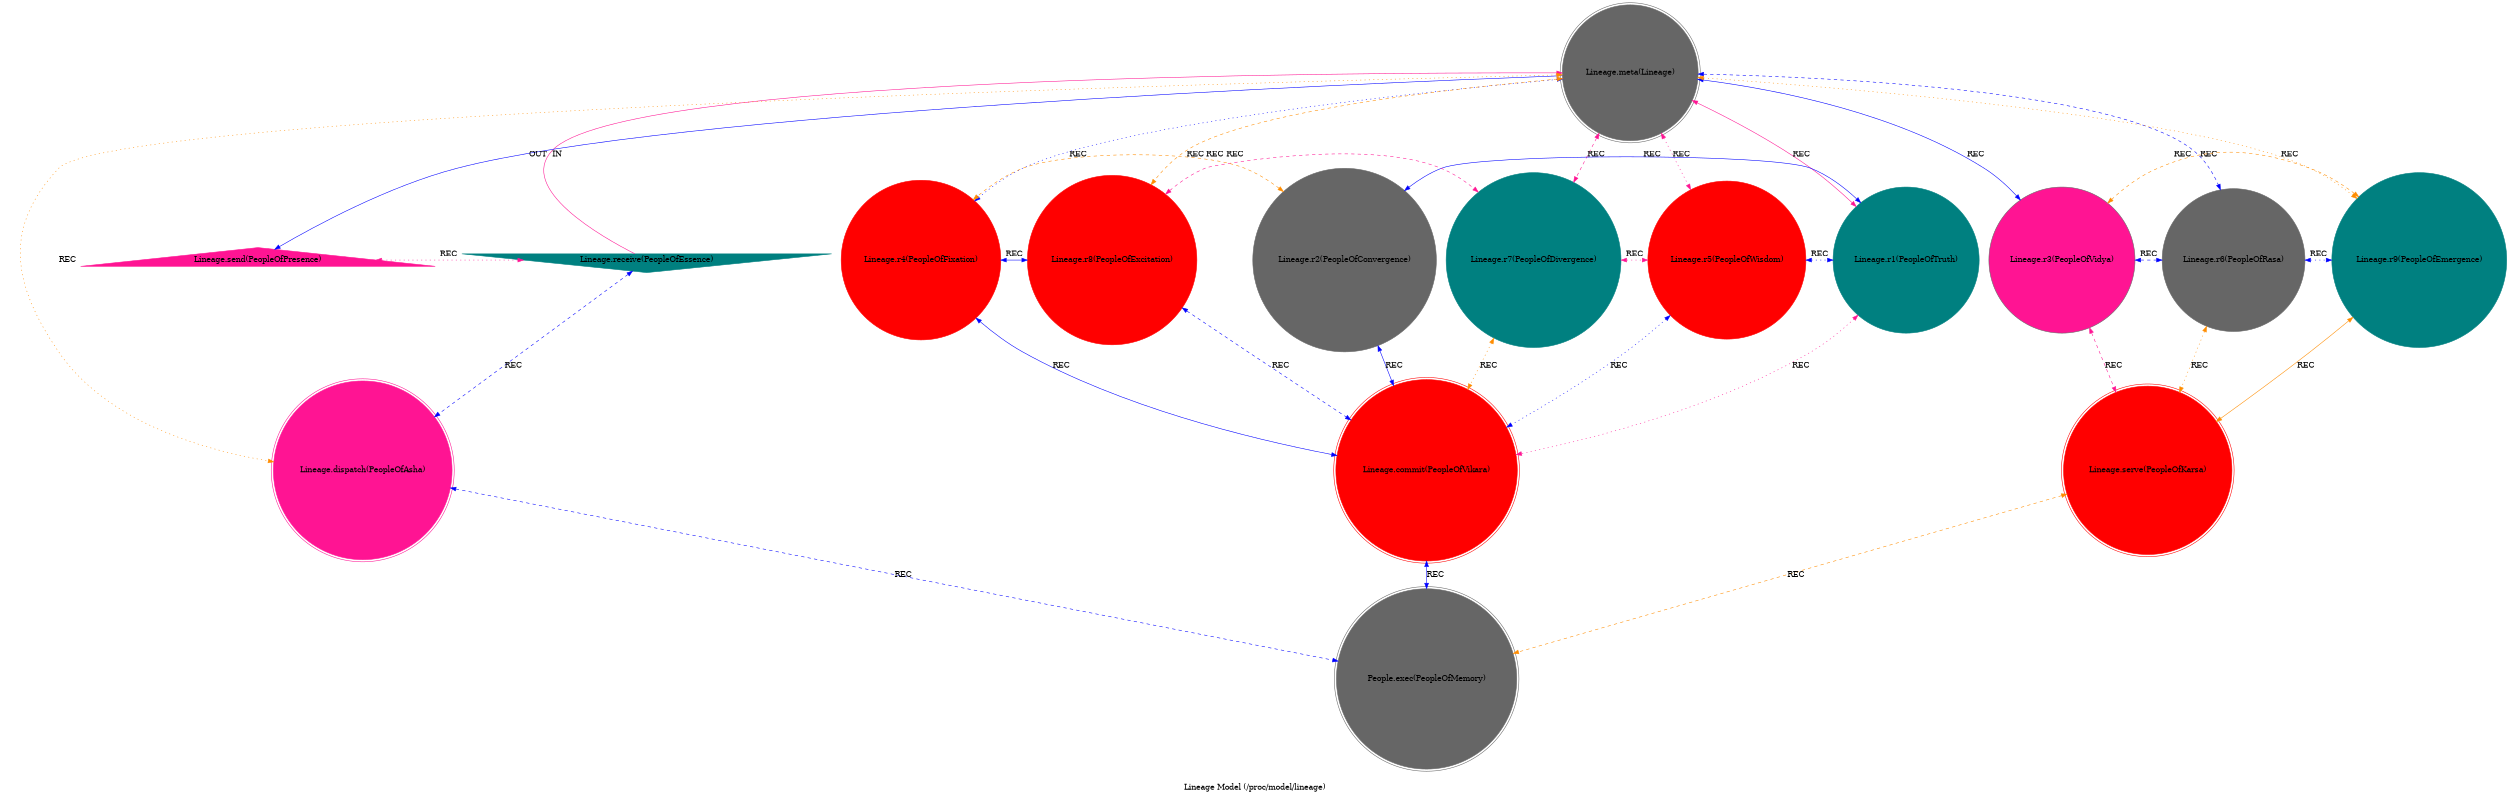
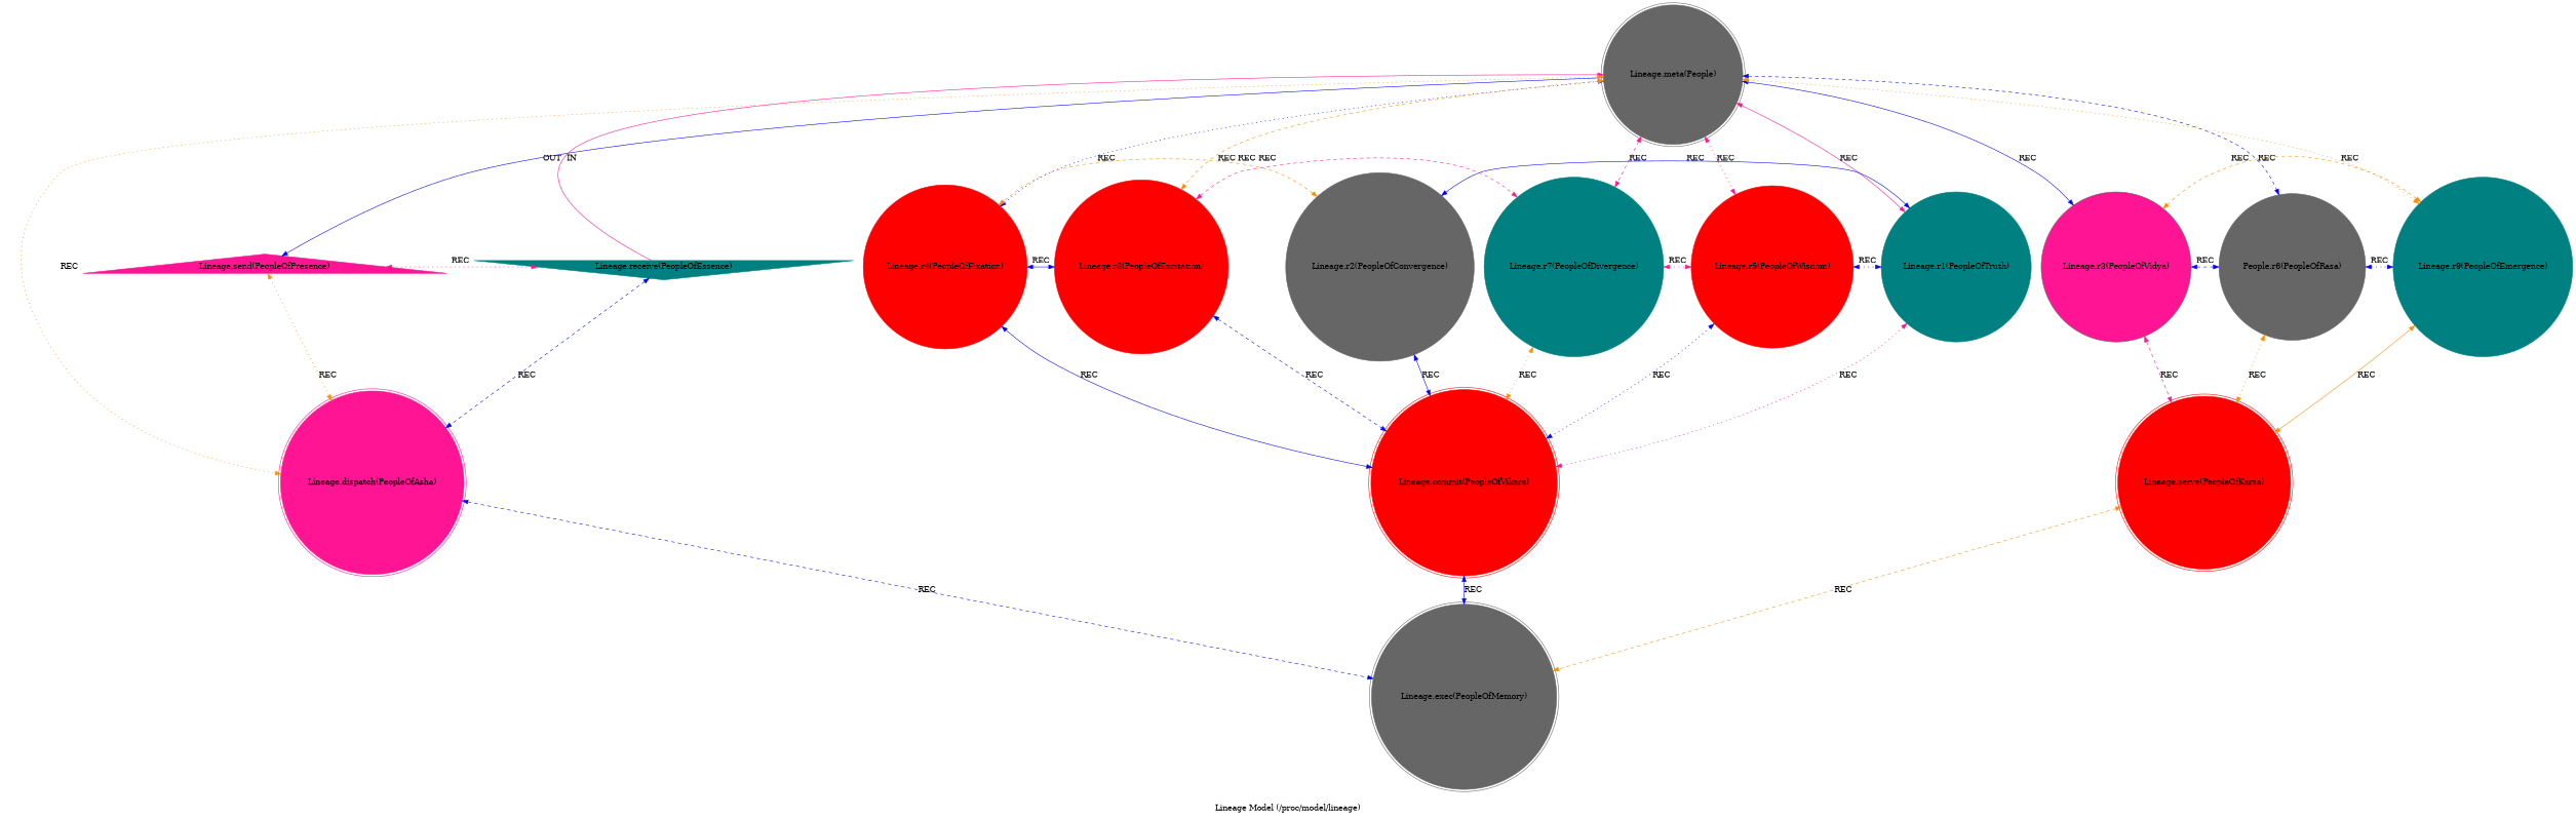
  strict digraph {
    color=lightgray
    label="Lineage Model (/proc/model/lineage)"
    style=filled
    node [color=gray40 shape=circle style=filled]
    edge [color=blue style=dotted dir=both]
    n1 [color=teal label="Lineage.receive(PeopleOfEssence)" shape=invtriangle]
-   n2 [label="Lineage.meta(Lineage)" shape=doublecircle]
+   n2 [label="Lineage.meta(People)" shape=doublecircle]
    n3 [color=deeppink label="Lineage.send(PeopleOfPresence)" shape=triangle]
    n4 [color=deeppink label="Lineage.dispatch(PeopleOfAsha)" shape=doublecircle]
    n5 [color=teal label="Lineage.r1(PeopleOfTruth)"]
    n6 [color=red label="Lineage.r4(PeopleOfFixation)"]
    n7 [color=red label="Lineage.r8(PeopleOfExcitation)"]
    n8 [color=teal label="Lineage.r7(PeopleOfDivergence)"]
    n9 [color=red label="Lineage.r5(PeopleOfWisdom)"]
    n10 [fillcolor=deeppink label="Lineage.r3(PeopleOfVidya)"]
-   n11 [label="Lineage.r6(PeopleOfRasa)"]
+   n11 [label="People.r6(PeopleOfRasa)"]
    n12 [color=teal label="Lineage.r9(PeopleOfEmergence)"]
-   n13 [label="People.exec(PeopleOfMemory)" shape=doublecircle]
+   n13 [label="Lineage.exec(PeopleOfMemory)" shape=doublecircle]
    n14 [label="Lineage.r2(PeopleOfConvergence)"]
    n15 [color=red label="Lineage.commit(PeopleOfVikara)" shape=doublecircle]
    n16 [color=red label="Lineage.serve(PeopleOfKarsa)" shape=doublecircle]
    n1 -> n2 [color=deeppink constraint=false label=IN style=solid dir=""]
    n1 -> n3 [color=deeppink constraint=false label=REC]
    n1 -> n4 [label=REC style=dashed]
    n2 -> n3 [label=OUT style=solid dir=""]
    n2 -> n4 [color=darkorange label=REC]
    n2 -> n5 [color=deeppink label=REC style=solid]
    n2 -> n6 [label=REC]
    n2 -> n7 [color=darkorange label=REC style=dashed]
    n2 -> n8 [color=deeppink label=REC style=dashed]
    n2 -> n9 [color=deeppink label=REC]
    n2 -> n10 [label=REC style=solid]
    n2 -> n11 [label=REC style=dashed]
    n2 -> n12 [color=darkorange label=REC]
+   n3 -> n4 [color=darkorange label=REC]
    n4 -> n13 [label=REC style=dashed]
    n5 -> n14 [constraint=false label=REC style=solid]
    n5 -> n15 [color=deeppink label=REC]
    n6 -> n7 [constraint=false label=REC style=solid]
    n6 -> n15 [label=REC style=solid]
    n7 -> n8 [color=deeppink constraint=false label=REC style=dashed]
    n7 -> n15 [label=REC style=dashed]
    n8 -> n9 [color=deeppink constraint=false label=REC]
    n8 -> n15 [color=darkorange label=REC]
    n9 -> n5 [constraint=false label=REC]
    n9 -> n15 [label=REC]
    n10 -> n11 [constraint=false label=REC style=dashed]
    n10 -> n16 [color=deeppink label=REC style=dashed]
    n11 -> n12 [constraint=false label=REC]
    n11 -> n16 [color=darkorange label=REC]
    n12 -> n10 [color=darkorange constraint=false label=REC style=dashed]
    n12 -> n16 [color=darkorange label=REC style=solid]
    n14 -> n6 [color=darkorange constraint=false label=REC style=dashed]
    n14 -> n15 [label=REC style=solid]
    n15 -> n13 [label=REC style=solid]
    n16 -> n13 [color=darkorange label=REC style=dashed]
  }
